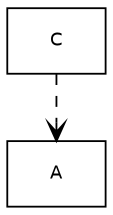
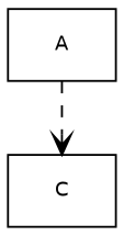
  digraph {
    node [fontcolor=black fontname=Helvetica fontsize=10.0 shape=record]
    n1 [label=A]
    n2 [label=C]
-   n2 -> n1 [arrowhead=open color=black fontcolor=black fontname=Helvetica fontsize=10.0 labelfontname=Helvetica labelfontsize=10 style=dashed]
+   n1 -> n2 [arrowhead=open color=black fontcolor=black fontname=Helvetica fontsize=10.0 labelfontname=Helvetica labelfontsize=10 style=dashed]
  }
